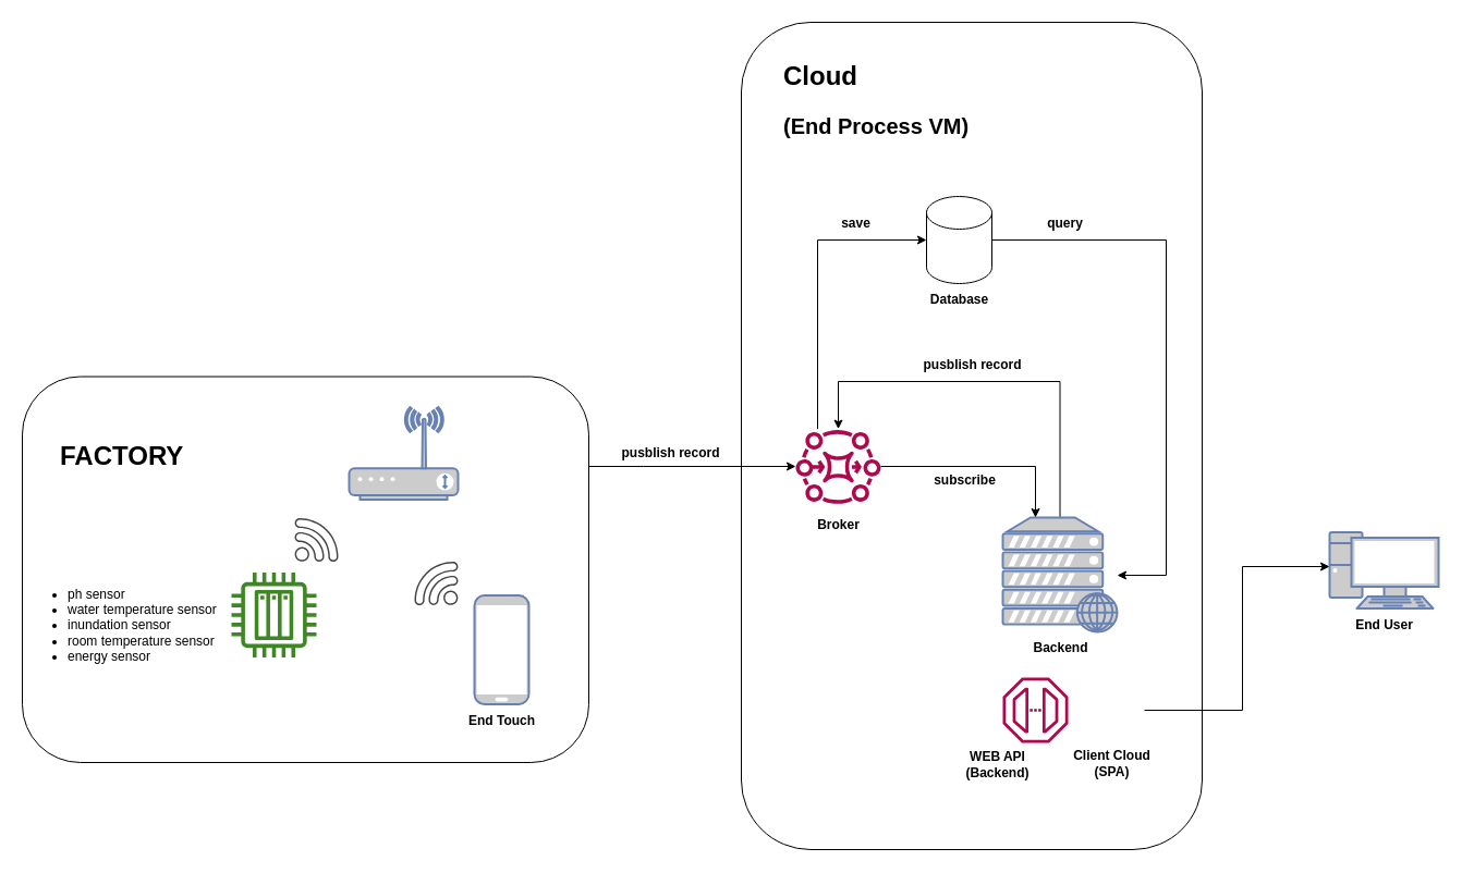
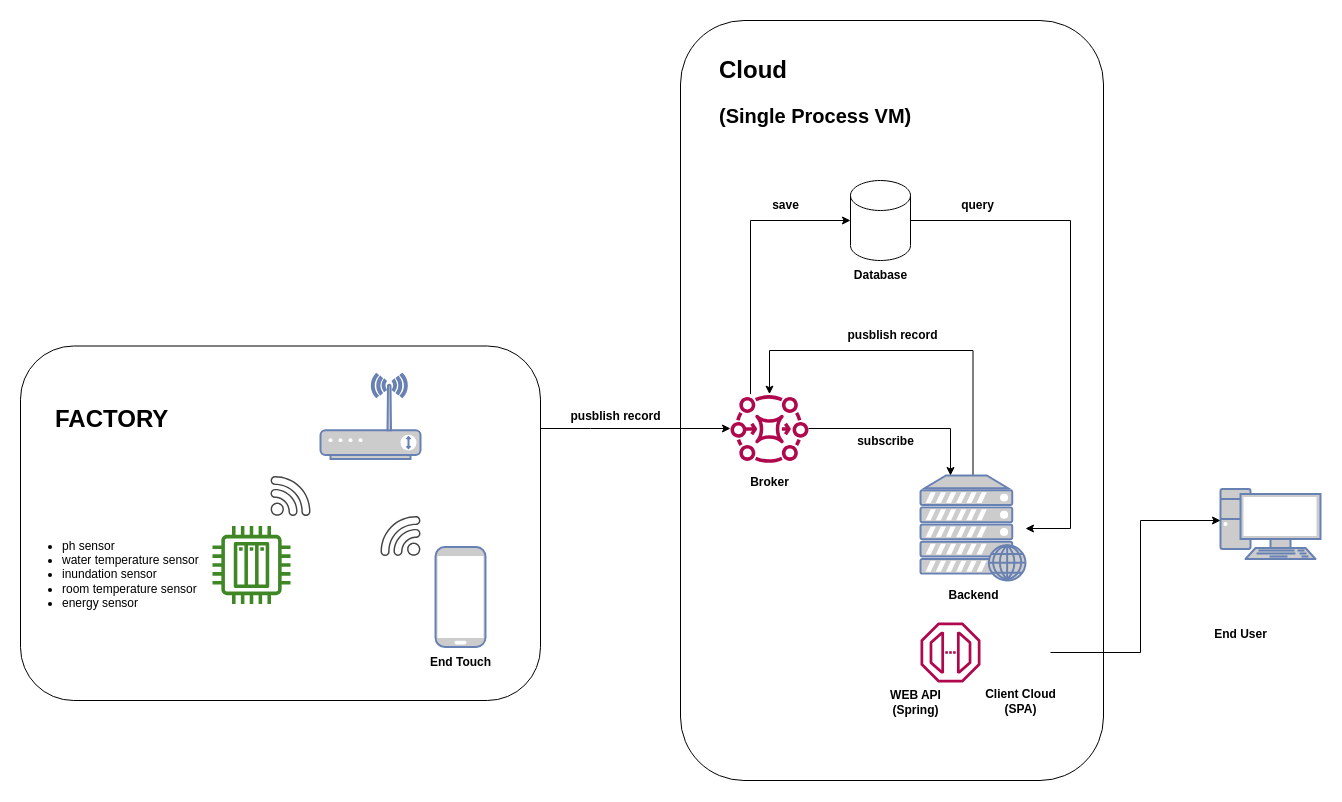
  <mxCell id="0" />
  <mxCell id="1" parent="0" />
  <mxCell id="2" value="" style="rounded=1;whiteSpace=wrap;html=1;" vertex="1" parent="1"><mxGeometry x="680" y="20" width="423" height="760" as="geometry" /></mxCell>
  <mxCell id="3" value="" style="rounded=1;whiteSpace=wrap;html=1;" parent="1" vertex="1"><mxGeometry x="20" y="345.5" width="520" height="354.5" as="geometry" /></mxCell>
  <mxCell id="4" value="" style="sketch=0;outlineConnect=0;fontColor=#232F3E;gradientColor=none;fillColor=#3F8624;strokeColor=none;dashed=0;verticalLabelPosition=bottom;verticalAlign=top;align=center;html=1;fontSize=12;fontStyle=0;aspect=fixed;pointerEvents=1;shape=mxgraph.aws4.iot_thing_plc;" parent="1" vertex="1"><mxGeometry x="212" y="525.5" width="78" height="78" as="geometry" /></mxCell>
  <mxCell id="5" value="" style="sketch=0;pointerEvents=1;shadow=0;dashed=0;html=1;strokeColor=none;fillColor=#434445;aspect=fixed;labelPosition=center;verticalLabelPosition=bottom;verticalAlign=top;align=center;outlineConnect=0;shape=mxgraph.vvd.wi_fi;" parent="1" vertex="1"><mxGeometry x="270" y="475.5" width="40" height="40" as="geometry" /></mxCell>
  <mxCell id="6" value="" style="fontColor=#0066CC;verticalAlign=top;verticalLabelPosition=bottom;labelPosition=center;align=center;html=1;outlineConnect=0;fillColor=#CCCCCC;strokeColor=#6881B3;gradientColor=none;gradientDirection=north;strokeWidth=2;shape=mxgraph.networks.pc;" parent="1" vertex="1"><mxGeometry x="1220" y="488.5" width="100" height="70" as="geometry" /></mxCell>
  <mxCell id="7" style="edgeStyle=orthogonalEdgeStyle;rounded=0;orthogonalLoop=1;jettySize=auto;html=1;" parent="1" source="8" target="20" edge="1"><mxGeometry relative="1" as="geometry"><Array as="points"><mxPoint x="973" y="350" /><mxPoint x="769" y="350" /></Array></mxGeometry></mxCell>
  <mxCell id="8" value="" style="fontColor=#0066CC;verticalAlign=top;verticalLabelPosition=bottom;labelPosition=center;align=center;html=1;outlineConnect=0;fillColor=#CCCCCC;strokeColor=#6881B3;gradientColor=none;gradientDirection=north;strokeWidth=2;shape=mxgraph.networks.web_server;" parent="1" vertex="1"><mxGeometry x="920" y="475" width="105" height="105" as="geometry" /></mxCell>
  <mxCell id="9" style="edgeStyle=orthogonalEdgeStyle;rounded=0;orthogonalLoop=1;jettySize=auto;html=1;" parent="1" source="3" target="20" edge="1"><mxGeometry relative="1" as="geometry"><Array as="points"><mxPoint x="590" y="428" /><mxPoint x="590" y="428" /></Array></mxGeometry></mxCell>
  <mxCell id="10" value="" style="fontColor=#0066CC;verticalAlign=top;verticalLabelPosition=bottom;labelPosition=center;align=center;html=1;outlineConnect=0;fillColor=#CCCCCC;strokeColor=#6881B3;gradientColor=none;gradientDirection=north;strokeWidth=2;shape=mxgraph.networks.wireless_modem;" parent="1" vertex="1"><mxGeometry x="320" y="373.5" width="100" height="85" as="geometry" /></mxCell>
  <mxCell id="11" value="" style="sketch=0;outlineConnect=0;fontColor=#232F3E;gradientColor=none;fillColor=#B0084D;strokeColor=none;dashed=0;verticalLabelPosition=bottom;verticalAlign=top;align=center;html=1;fontSize=12;fontStyle=0;aspect=fixed;pointerEvents=1;shape=mxgraph.aws4.endpoint;" parent="1" vertex="1"><mxGeometry x="920" y="622" width="60" height="60" as="geometry" /></mxCell>
  <mxCell id="12" style="edgeStyle=orthogonalEdgeStyle;rounded=0;orthogonalLoop=1;jettySize=auto;html=1;" parent="1" source="13" target="6" edge="1"><mxGeometry relative="1" as="geometry"><Array as="points"><mxPoint x="1140" y="652" /><mxPoint x="1140" y="520" /></Array></mxGeometry></mxCell>
  <mxCell id="13" value="" style="shape=image;html=1;verticalAlign=top;verticalLabelPosition=bottom;labelBackgroundColor=#ffffff;imageAspect=0;aspect=fixed;image=https://cdn1.iconfinder.com/data/icons/ionicons-fill-vol-2/512/logo-react-128.png;fontColor=#3399FF;" parent="1" vertex="1"><mxGeometry x="990" y="622" width="60" height="60" as="geometry" /></mxCell>
  <mxCell id="14" value="Client Cloud&lt;br&gt;(SPA)" style="text;html=1;align=center;verticalAlign=middle;resizable=0;points=[];autosize=1;strokeColor=none;fillColor=none;fontStyle=1" parent="1" vertex="1"><mxGeometry x="980" y="681" width="80" height="40" as="geometry" /></mxCell>
- <mxCell id="15" value="WEB API&lt;br&gt;(Backend)" style="text;html=1;align=center;verticalAlign=middle;resizable=0;points=[];autosize=1;strokeColor=none;fillColor=none;fontStyle=1" parent="1" vertex="1"><mxGeometry x="880" y="682" width="70" height="40" as="geometry" /></mxCell>
+ <mxCell id="15" value="WEB API&lt;br&gt;(Spring)" style="text;html=1;align=center;verticalAlign=middle;resizable=0;points=[];autosize=1;strokeColor=none;fillColor=none;fontStyle=1" parent="1" vertex="1"><mxGeometry x="880" y="682" width="70" height="40" as="geometry" /></mxCell>
  <mxCell id="16" value="&lt;h1&gt;FACTORY&lt;/h1&gt;" style="text;html=1;strokeColor=none;fillColor=none;spacing=5;spacingTop=-20;whiteSpace=wrap;overflow=hidden;rounded=0;" parent="1" vertex="1"><mxGeometry x="50" y="398.5" width="130" height="46.5" as="geometry" /></mxCell>
  <mxCell id="17" value="&lt;ul&gt;&lt;li&gt;&lt;span style=&quot;background-color: initial;&quot;&gt;ph sensor&lt;/span&gt;&lt;/li&gt;&lt;li&gt;&lt;span style=&quot;background-color: initial;&quot;&gt;water temperature sensor&lt;/span&gt;&lt;/li&gt;&lt;li&gt;&lt;span style=&quot;background-color: initial;&quot;&gt;inundation sensor&lt;/span&gt;&lt;/li&gt;&lt;li&gt;&lt;span style=&quot;background-color: initial;&quot;&gt;room temperature sensor&lt;/span&gt;&lt;/li&gt;&lt;li&gt;&lt;span style=&quot;background-color: initial;&quot;&gt;energy sensor&lt;/span&gt;&lt;/li&gt;&lt;/ul&gt;" style="text;html=1;strokeColor=none;fillColor=none;align=left;verticalAlign=middle;whiteSpace=wrap;rounded=0;fontStyle=0" parent="1" vertex="1"><mxGeometry x="20" y="523.5" width="192" height="101" as="geometry" /></mxCell>
  <mxCell id="18" style="edgeStyle=orthogonalEdgeStyle;rounded=0;orthogonalLoop=1;jettySize=auto;html=1;" parent="1" source="20" target="8" edge="1"><mxGeometry relative="1" as="geometry"><Array as="points"><mxPoint x="950" y="428" /></Array></mxGeometry></mxCell>
  <mxCell id="19" style="edgeStyle=orthogonalEdgeStyle;rounded=0;orthogonalLoop=1;jettySize=auto;html=1;fontSize=20;" edge="1" parent="1" source="20" target="32"><mxGeometry relative="1" as="geometry"><Array as="points"><mxPoint x="750" y="220" /></Array></mxGeometry></mxCell>
  <mxCell id="20" value="" style="sketch=0;outlineConnect=0;fontColor=#232F3E;gradientColor=none;fillColor=#B0084D;strokeColor=none;dashed=0;verticalLabelPosition=bottom;verticalAlign=top;align=center;html=1;fontSize=12;fontStyle=0;aspect=fixed;pointerEvents=1;shape=mxgraph.aws4.mq_broker;" parent="1" vertex="1"><mxGeometry x="730" y="389" width="78" height="78" as="geometry" /></mxCell>
  <mxCell id="21" value="Broker" style="text;html=1;align=center;verticalAlign=middle;resizable=0;points=[];autosize=1;strokeColor=none;fillColor=none;fontStyle=1" parent="1" vertex="1"><mxGeometry x="739" y="467" width="60" height="30" as="geometry" /></mxCell>
  <mxCell id="22" value="pusblish record" style="text;html=1;align=center;verticalAlign=middle;resizable=0;points=[];autosize=1;strokeColor=none;fillColor=none;fontStyle=1" parent="1" vertex="1"><mxGeometry x="836.5" width="110" height="30" as="geometry" y="320" /></mxCell>
  <mxCell id="23" value="" style="fontColor=#0066CC;verticalAlign=top;verticalLabelPosition=bottom;labelPosition=center;align=center;html=1;outlineConnect=0;fillColor=#CCCCCC;strokeColor=#6881B3;gradientColor=none;gradientDirection=north;strokeWidth=2;shape=mxgraph.networks.mobile;" parent="1" vertex="1"><mxGeometry x="435" y="546.5" width="50" height="100" as="geometry" /></mxCell>
  <mxCell id="24" value="End Touch" style="text;html=1;align=center;verticalAlign=middle;resizable=0;points=[];autosize=1;strokeColor=none;fillColor=none;fontStyle=1" parent="1" vertex="1"><mxGeometry x="420" y="646.5" width="80" height="30" as="geometry" /></mxCell>
  <mxCell id="25" value="" style="sketch=0;pointerEvents=1;shadow=0;dashed=0;html=1;strokeColor=none;fillColor=#434445;aspect=fixed;labelPosition=center;verticalLabelPosition=bottom;verticalAlign=top;align=center;outlineConnect=0;shape=mxgraph.vvd.wi_fi;flipH=1;" parent="1" vertex="1"><mxGeometry x="380" y="515.5" width="40" height="40" as="geometry" /></mxCell>
  <mxCell id="26" value="subscribe" style="text;html=1;align=center;verticalAlign=middle;resizable=0;points=[];autosize=1;strokeColor=none;fillColor=none;fontStyle=1" parent="1" vertex="1"><mxGeometry x="845" y="426" width="80" height="30" as="geometry" /></mxCell>
  <mxCell id="27" value="Backend" style="text;html=1;align=center;verticalAlign=middle;resizable=0;points=[];autosize=1;strokeColor=none;fillColor=none;fontStyle=1" vertex="1" parent="1"><mxGeometry x="937.5" y="580" width="70" height="30" as="geometry" /></mxCell>
- <mxCell id="28" value="End User" style="text;html=1;align=center;verticalAlign=middle;resizable=0;points=[];autosize=1;strokeColor=none;fillColor=none;fontStyle=1" vertex="1" parent="1"><mxGeometry x="1230" y="559" width="80" height="30" as="geometry" /></mxCell>
- <mxCell id="29" value="&lt;h1&gt;Cloud&amp;nbsp;&lt;/h1&gt;&lt;h1&gt;&lt;font style=&quot;font-size: 20px;&quot;&gt;(End Process VM)&lt;/font&gt;&lt;/h1&gt;" style="text;html=1;strokeColor=none;fillColor=none;spacing=5;spacingTop=-20;whiteSpace=wrap;overflow=hidden;rounded=0;" vertex="1" parent="1"><mxGeometry x="714" y="50" width="223.5" height="80" as="geometry" /></mxCell>
+ <mxCell id="28" value="End User" style="text;html=1;align=center;verticalAlign=middle;resizable=0;points=[];autosize=1;strokeColor=none;fillColor=none;fontStyle=1" vertex="1" parent="1"><mxGeometry x="1200" y="619" width="80" height="30" as="geometry" /></mxCell>
+ <mxCell id="29" value="&lt;h1&gt;Cloud&amp;nbsp;&lt;/h1&gt;&lt;h1&gt;&lt;font style=&quot;font-size: 20px;&quot;&gt;(Single Process VM)&lt;/font&gt;&lt;/h1&gt;" style="text;html=1;strokeColor=none;fillColor=none;spacing=5;spacingTop=-20;whiteSpace=wrap;overflow=hidden;rounded=0;" vertex="1" parent="1"><mxGeometry x="714" y="50" width="223.5" height="80" as="geometry" /></mxCell>
  <mxCell id="30" value="pusblish record" style="text;html=1;align=center;verticalAlign=middle;resizable=0;points=[];autosize=1;strokeColor=none;fillColor=none;fontStyle=1" vertex="1" parent="1"><mxGeometry x="560" y="401" width="110" height="30" as="geometry" /></mxCell>
  <mxCell id="31" style="edgeStyle=orthogonalEdgeStyle;rounded=0;orthogonalLoop=1;jettySize=auto;html=1;fontSize=20;" edge="1" parent="1" source="32" target="8"><mxGeometry relative="1" as="geometry"><Array as="points"><mxPoint x="1070" y="220" /><mxPoint x="1070" y="528" /></Array></mxGeometry></mxCell>
  <mxCell id="32" value="" style="shape=cylinder3;whiteSpace=wrap;html=1;boundedLbl=1;backgroundOutline=1;size=15;fontSize=20;" vertex="1" parent="1"><mxGeometry x="850" y="180" width="60" height="80" as="geometry" /></mxCell>
  <mxCell id="33" value="save" style="text;html=1;align=center;verticalAlign=middle;resizable=0;points=[];autosize=1;strokeColor=none;fillColor=none;fontStyle=1;rotation=0;" vertex="1" parent="1"><mxGeometry x="760" y="190" width="50" height="30" as="geometry" /></mxCell>
  <mxCell id="34" value="query" style="text;html=1;align=center;verticalAlign=middle;resizable=0;points=[];autosize=1;strokeColor=none;fillColor=none;fontStyle=1;rotation=0;" vertex="1" parent="1"><mxGeometry x="946.5" y="190" width="60" height="30" as="geometry" /></mxCell>
  <mxCell id="35" value="Database" style="text;html=1;align=center;verticalAlign=middle;resizable=0;points=[];autosize=1;strokeColor=none;fillColor=none;fontStyle=1" vertex="1" parent="1"><mxGeometry x="840" y="260" width="80" height="30" as="geometry" /></mxCell>
